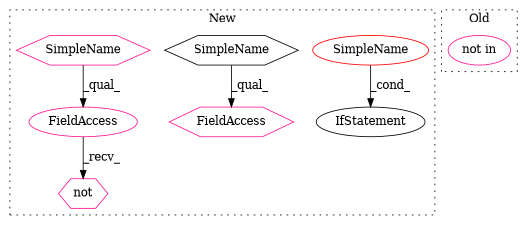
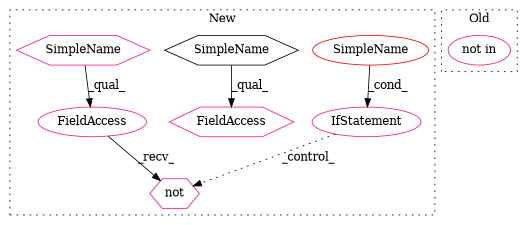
  digraph {
    node [a=42 color=deeppink l=7 s=8618 shape=hexagon]
    edge [style=solid]
    n1 [a=32 l="7,1" label=not s="8626,8645"]
-   n2 [a=25 color=black l="4,2" label=IfStatement s="8574,8606" shape=ellipse]
+   n2 [a=25 l="4,2" label=IfStatement s="8574,8606" shape=ellipse]
    n3 [color=red label=SimpleName shape=ellipse l="" s=""]
    n4 [a=22 label=FieldAccess shape=ellipse]
    n5 [a=22 label=FieldAccess s=8578]
    n6 [color=black l=4 label=SimpleName s=8578]
    n7 [l=4 label=SimpleName]
    n8 [a=108 l=23 label="not in" s=6508 shape=ellipse]
    subgraph cluster_1 {
      label=New
      style=dotted
      n1
      n2
      n3
      n4
      n5
      n6
      n7
    }
    subgraph cluster_2 {
      label=Old
      style=dotted
      n8
    }
+   n2 -> n1 [label=_control_ style=dotted]
    n3 -> n2 [label=_cond_]
    n4 -> n1 [label=_recv_]
    n6 -> n5 [label=_qual_]
    n7 -> n4 [label=_qual_]
  }
